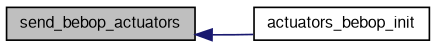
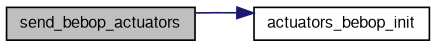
  digraph {
    rankdir=LR
    node [color=black fontname=FreeSans fontsize=10 shape=record style=filled]
    n1 [fillcolor=grey75 fontcolor=black height=0.2 label=send_bebop_actuators width=0.4]
    n2 [fillcolor=white height=0.2 label=actuators_bebop_init width=0.4]
-   n1 -> n2 [color=midnightblue dir=back fontname=FreeSans fontsize=10 labelfontname=FreeSans labelfontsize=10 style=solid]
+   n2 -> n1 [color=midnightblue dir=back fontname=FreeSans fontsize=10 labelfontname=FreeSans labelfontsize=10 style=solid]
  }
